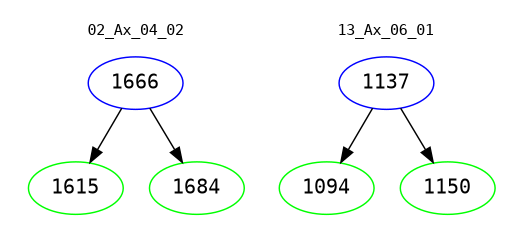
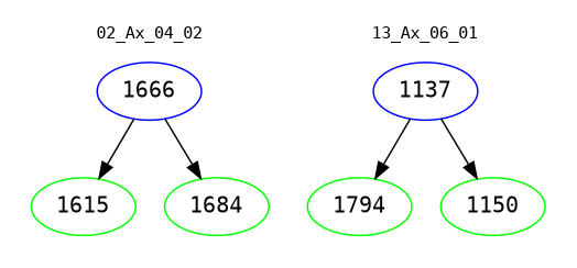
  digraph {
    fontname="DejaVu Sans Mono"
    node [color=green fontname="DejaVu Sans Mono"]
    edge [color=black fontname="DejaVu Sans Mono"]
    n1 [color=blue label=1666]
    n2 [label=1615]
    n3 [label=1684]
    n4 [color=blue label=1137]
-   n5 [label=1094]
+   n5 [label=1794]
    n6 [label=1150]
    subgraph cluster_1 {
      color=white
      fontsize=10
      label="02_Ax_04_02"
      n1
      n2
      n3
    }
    subgraph cluster_2 {
      color=white
      fontsize=10
      label="13_Ax_06_01"
      n4
      n5
      n6
    }
    n1 -> n2
    n1 -> n3
    n4 -> n5
    n4 -> n6
  }
